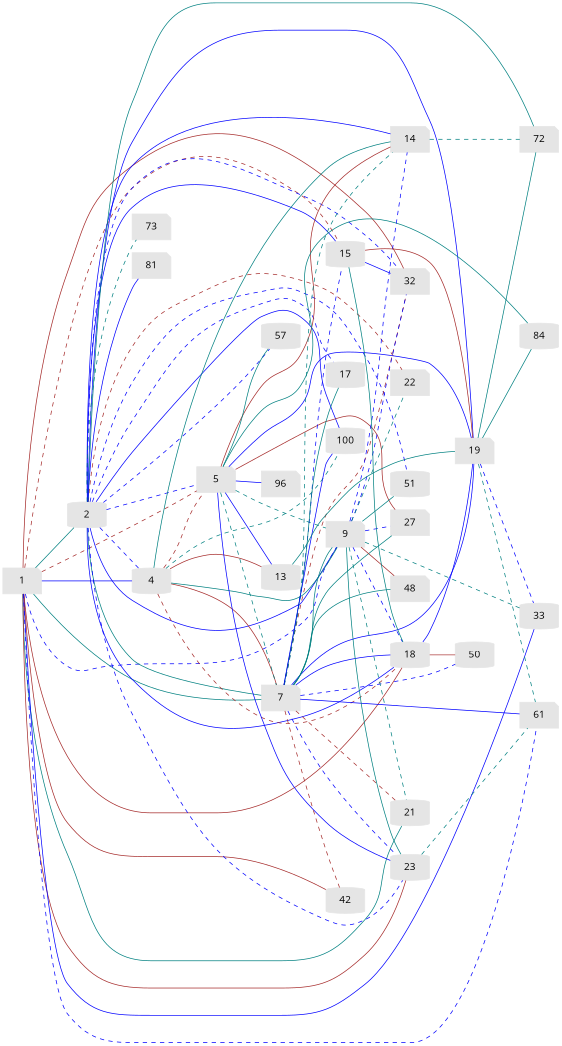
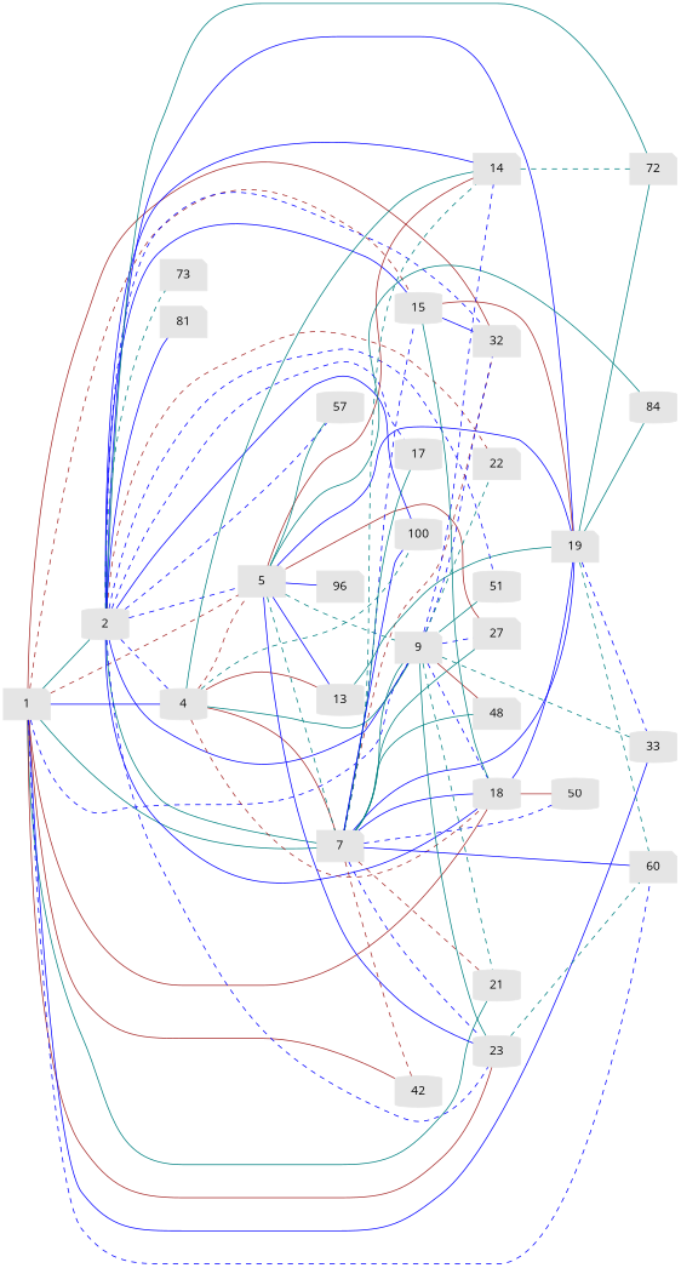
  graph {
    fontname="Open Sans"
    rankdir=LR
    node [color=gray90 fontname="Open Sans" shape=note style=filled]
    edge [color=blue fontname="Open Sans" style=solid]
    1 [super="+6+16+27+31"]
    2 [shape=cylinder super="+45+35+3+24"]
    4 [shape=cylinder]
    5 [super="+8+46+90"]
    7 [super="+83+28+10+36+30"]
    9 [super="+47+79"]
    15 [shape=cylinder super="+54"]
    18 [shape=cylinder super="+89+61+58+49"]
    21 [shape=cylinder]
    23 [shape=cylinder super="+25+62"]
    32 [super="+102+71"]
    33 [shape=cylinder super="+38"]
    42 [shape=cylinder]
-   60 [super="+76+65" label=61]
+   60 [super="+76+65"]
    14 [super="+40+26"]
    17 [shape=cylinder]
    19 [super="+20+37"]
    22
    51 [shape=cylinder]
    57 [shape=cylinder]
    72 [super="+78"]
    73
    81
    100 [shape=cylinder super="+101"]
    13 [shape=cylinder]
    n26 [label=27 super="+52"]
    84 [shape=cylinder]
    96
    48
    50 [shape=cylinder]
    1 -- 2 [color=teal weight=9]
    1 -- 4 [weight=2]
    1 -- 5 [color=brown style=dashed weight=8]
    1 -- 7 [color=teal weight=7]
    1 -- 9 [style=dashed weight=3]
    1 -- 15 [color=brown style=dashed]
    1 -- 18 [color=brown weight=2]
    1 -- 21 [color=teal]
    1 -- 23 [color=brown weight=2]
    1 -- 32 [color=brown]
    1 -- 33 [weight=2]
    1 -- 42 [color=brown]
    1 -- 60 [style=dashed]
    2 -- 4 [style=dashed weight=2]
    2 -- 5 [style=dashed weight=7]
    2 -- 7 [color=teal weight=11]
    2 -- 9 [weight=3]
    2 -- 15 [weight=3]
    2 -- 18 [weight=2]
    2 -- 23 [style=dashed]
    2 -- 32 [style=dashed weight=2]
    2 -- 14
    2 -- 17 [style=dashed]
    2 -- 19
    2 -- 22 [color=brown style=dashed]
    2 -- 51 [style=dashed]
    2 -- 57 [style=dashed]
    2 -- 72 [color=teal]
    2 -- 73 [color=teal style=dashed]
    2 -- 81 [weight=2]
    2 -- 100
    4 -- 5 [color=brown style=dashed weight=2]
    4 -- 7 [color=brown weight=2]
    4 -- 9 [color=teal weight=2]
    4 -- 18 [color=brown style=dashed weight=2]
    4 -- 14 [color=teal]
    4 -- 100 [color=teal style=dashed]
    4 -- 13 [color=brown]
    5 -- 7 [color=teal style=dashed weight=5]
    5 -- 9 [color=teal style=dashed weight=2]
    5 -- 23 [weight=2]
    5 -- 14 [color=brown]
    5 -- 19
    5 -- 57 [color=teal]
    5 -- 13
    5 -- n26 [color=brown]
    5 -- 84 [color=teal]
    5 -- 96
    7 -- 9 [color=teal weight=2]
    7 -- 15 [style=dashed weight=2]
    7 -- 18
    7 -- 21 [color=brown style=dashed]
    7 -- 23 [style=dashed]
    7 -- 32 [color=brown style=dashed]
    7 -- 42 [color=brown style=dashed]
    7 -- 60 [weight=2]
    7 -- 14 [color=teal style=dashed]
    7 -- 17 [color=teal]
    7 -- 19 [weight=2]
    7 -- 100
    7 -- n26 [color=teal]
    7 -- 48 [color=teal]
    7 -- 50 [style=dashed]
    9 -- 18 [style=dashed weight=2]
    9 -- 21 [color=teal style=dashed]
    9 -- 23 [color=teal]
    9 -- 32 [style=dashed]
    9 -- 33 [color=teal style=dashed]
    9 -- 14 [style=dashed]
    9 -- 22 [color=teal style=dashed]
    9 -- 51 [color=teal]
    9 -- n26 [style=dashed]
    9 -- 48 [color=brown]
    15 -- 18 [color=teal]
    15 -- 32
    15 -- 19 [color=brown]
    18 -- 19
    18 -- 50 [color=brown]
    23 -- 60 [color=teal style=dashed]
    14 -- 72 [color=teal style=dashed]
    19 -- 33 [style=dashed]
    19 -- 60 [color=teal style=dashed]
    19 -- 72 [color=teal]
    19 -- 84 [color=teal]
    13 -- 19 [color=teal]
  }
